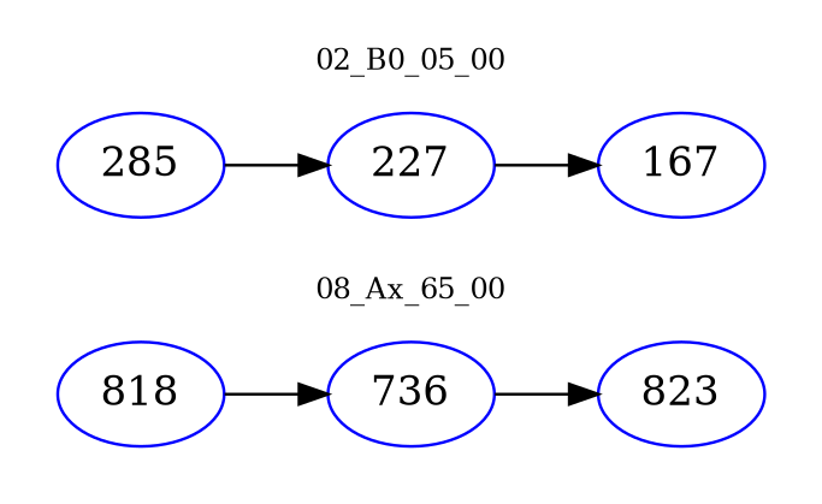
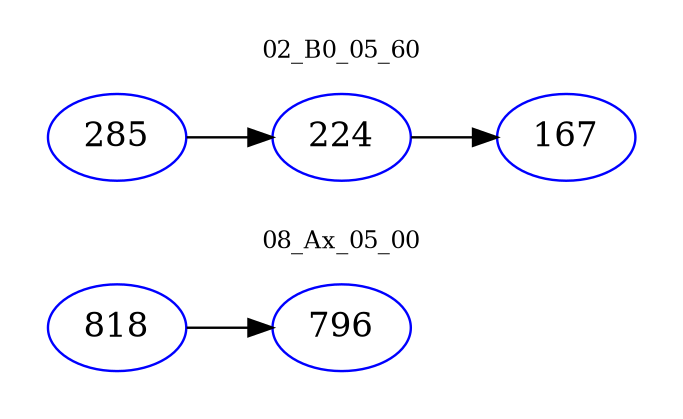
  digraph {
    rankdir=LR
    node [color=blue]
    edge [color=black]
    n1 [label=818]
-   n2 [label=736]
-   n3 [label=823]
+   n2 [label=796]
    n4 [label=285]
-   n5 [label=227]
+   n5 [label=224]
    n6 [label=167]
    subgraph cluster_1 {
      color=white
      fontsize=10
-     label="08_Ax_65_00"
+     label="08_Ax_05_00"
      n1
      n2
-     n3
    }
    subgraph cluster_2 {
      color=white
      fontsize=10
-     label="02_B0_05_00"
+     label="02_B0_05_60"
      n4
      n5
      n6
    }
    n1 -> n2
-   n2 -> n3
    n4 -> n5
    n5 -> n6
  }
